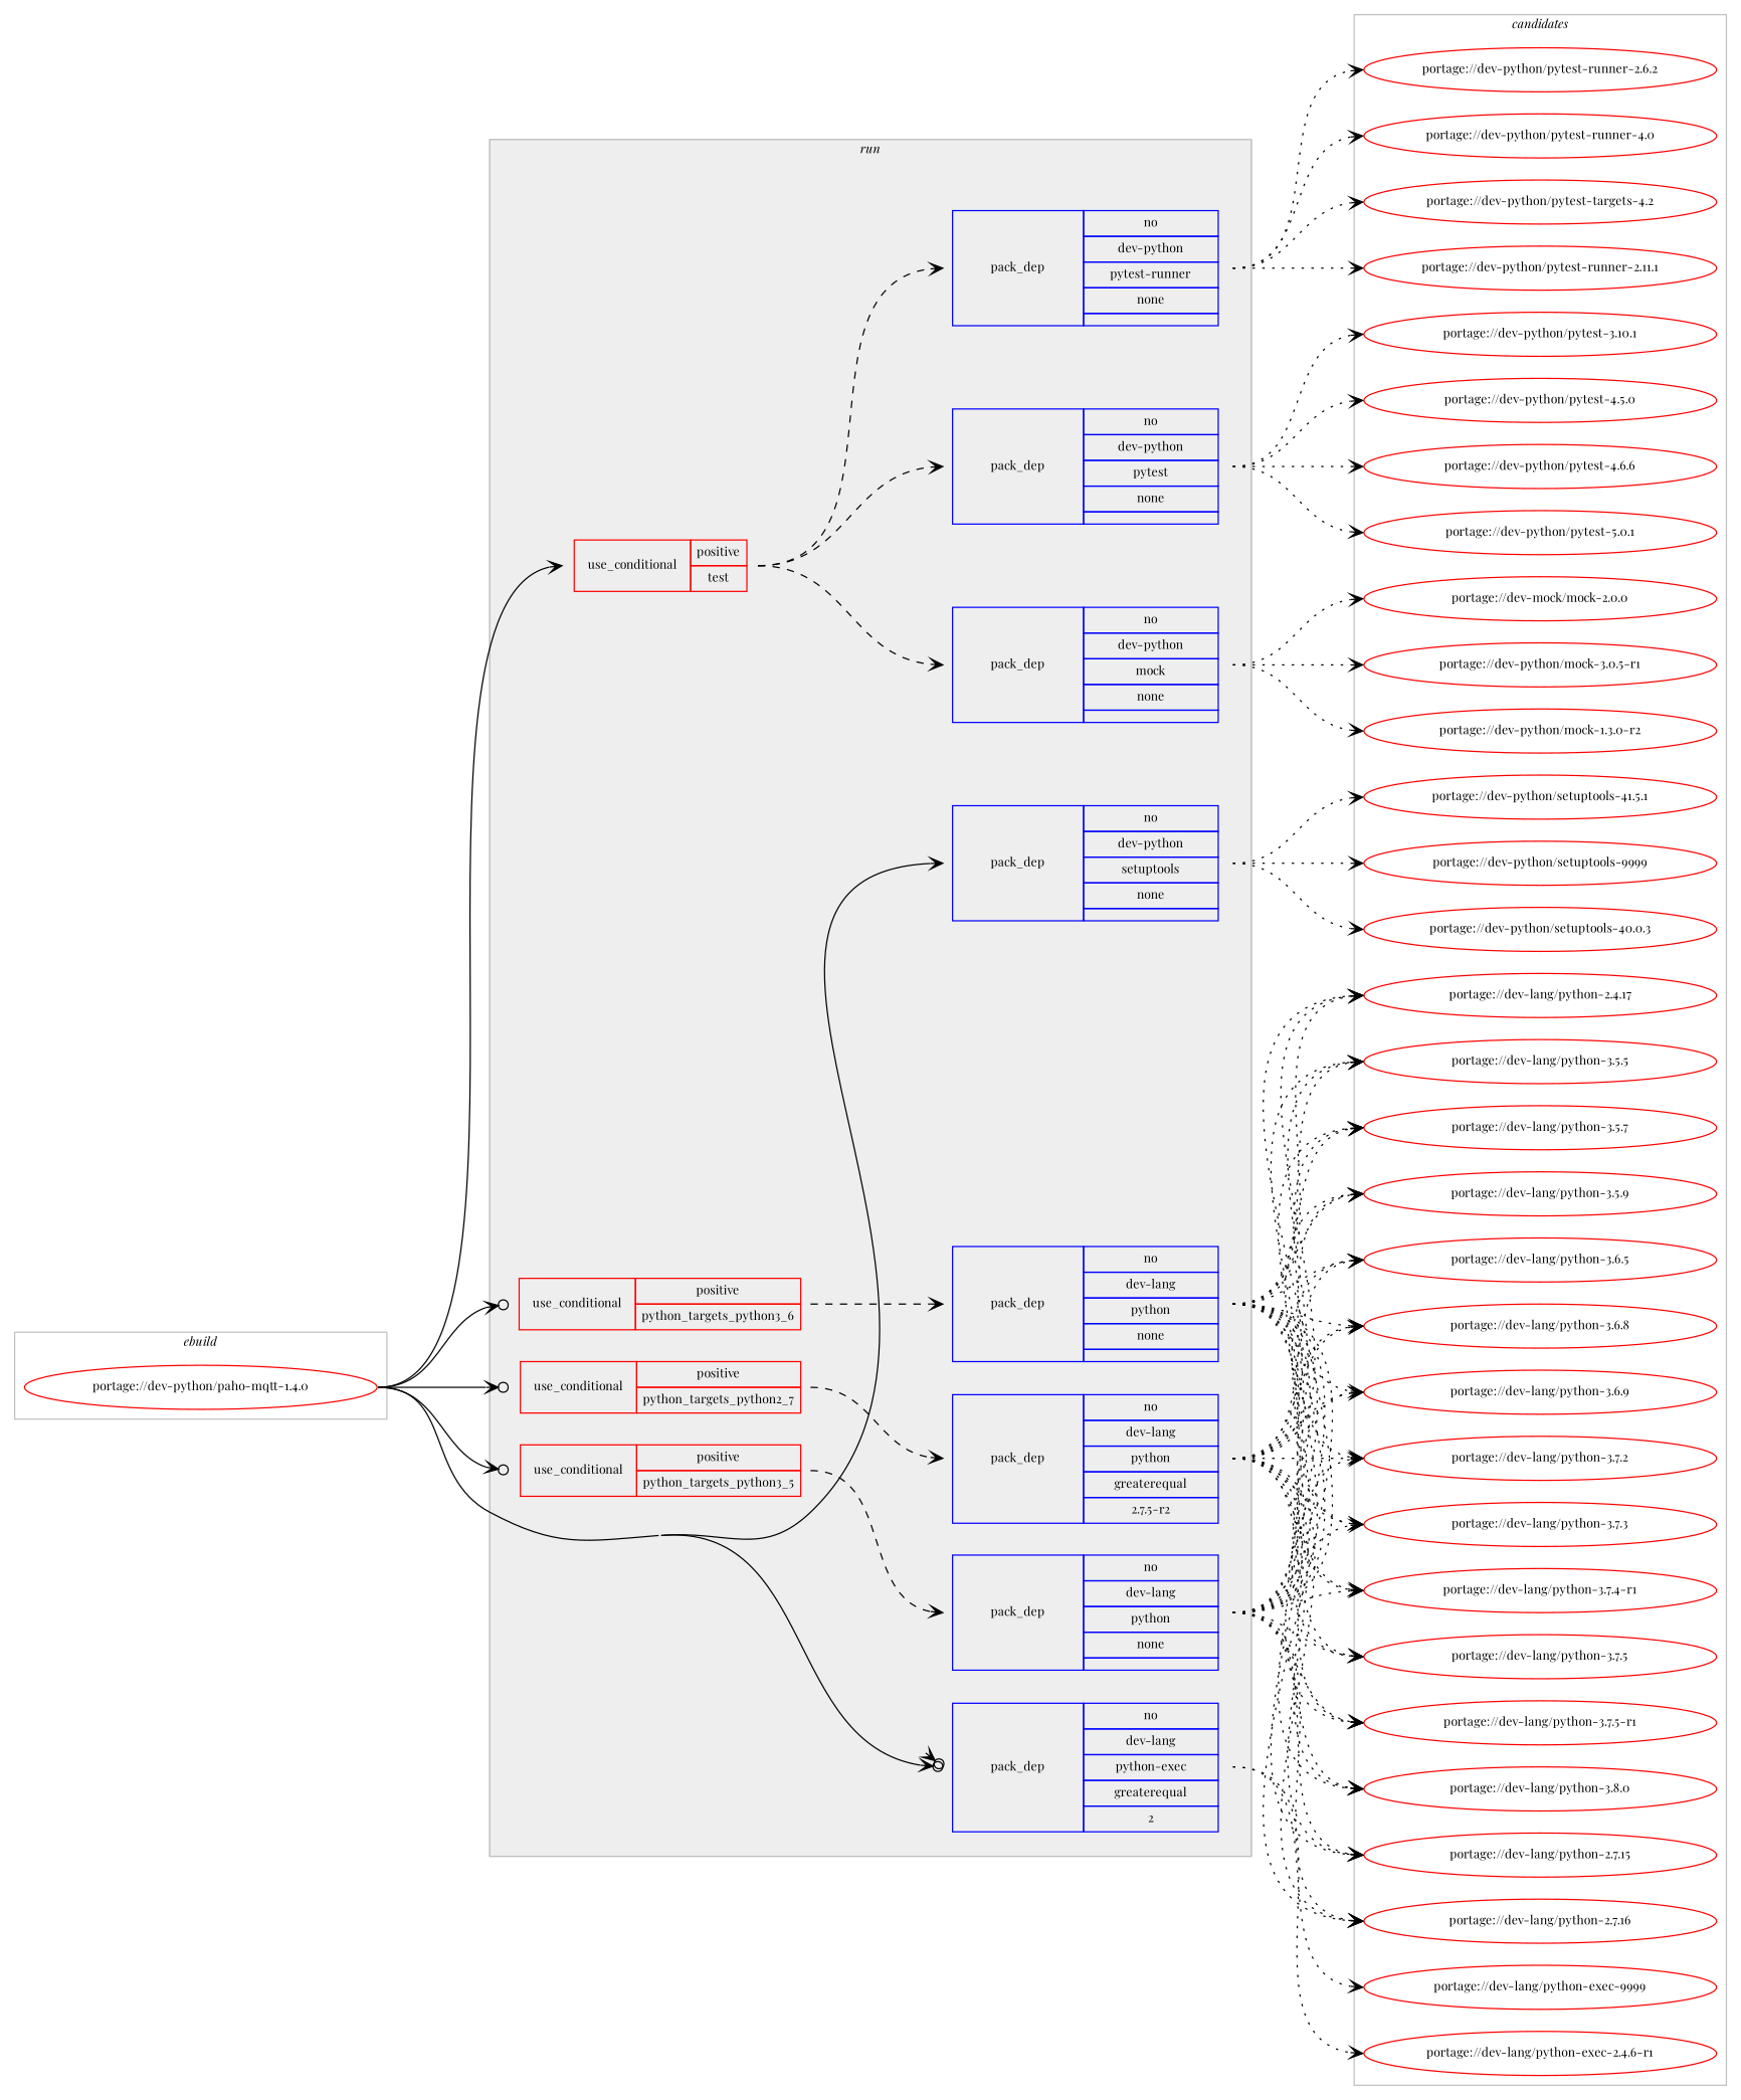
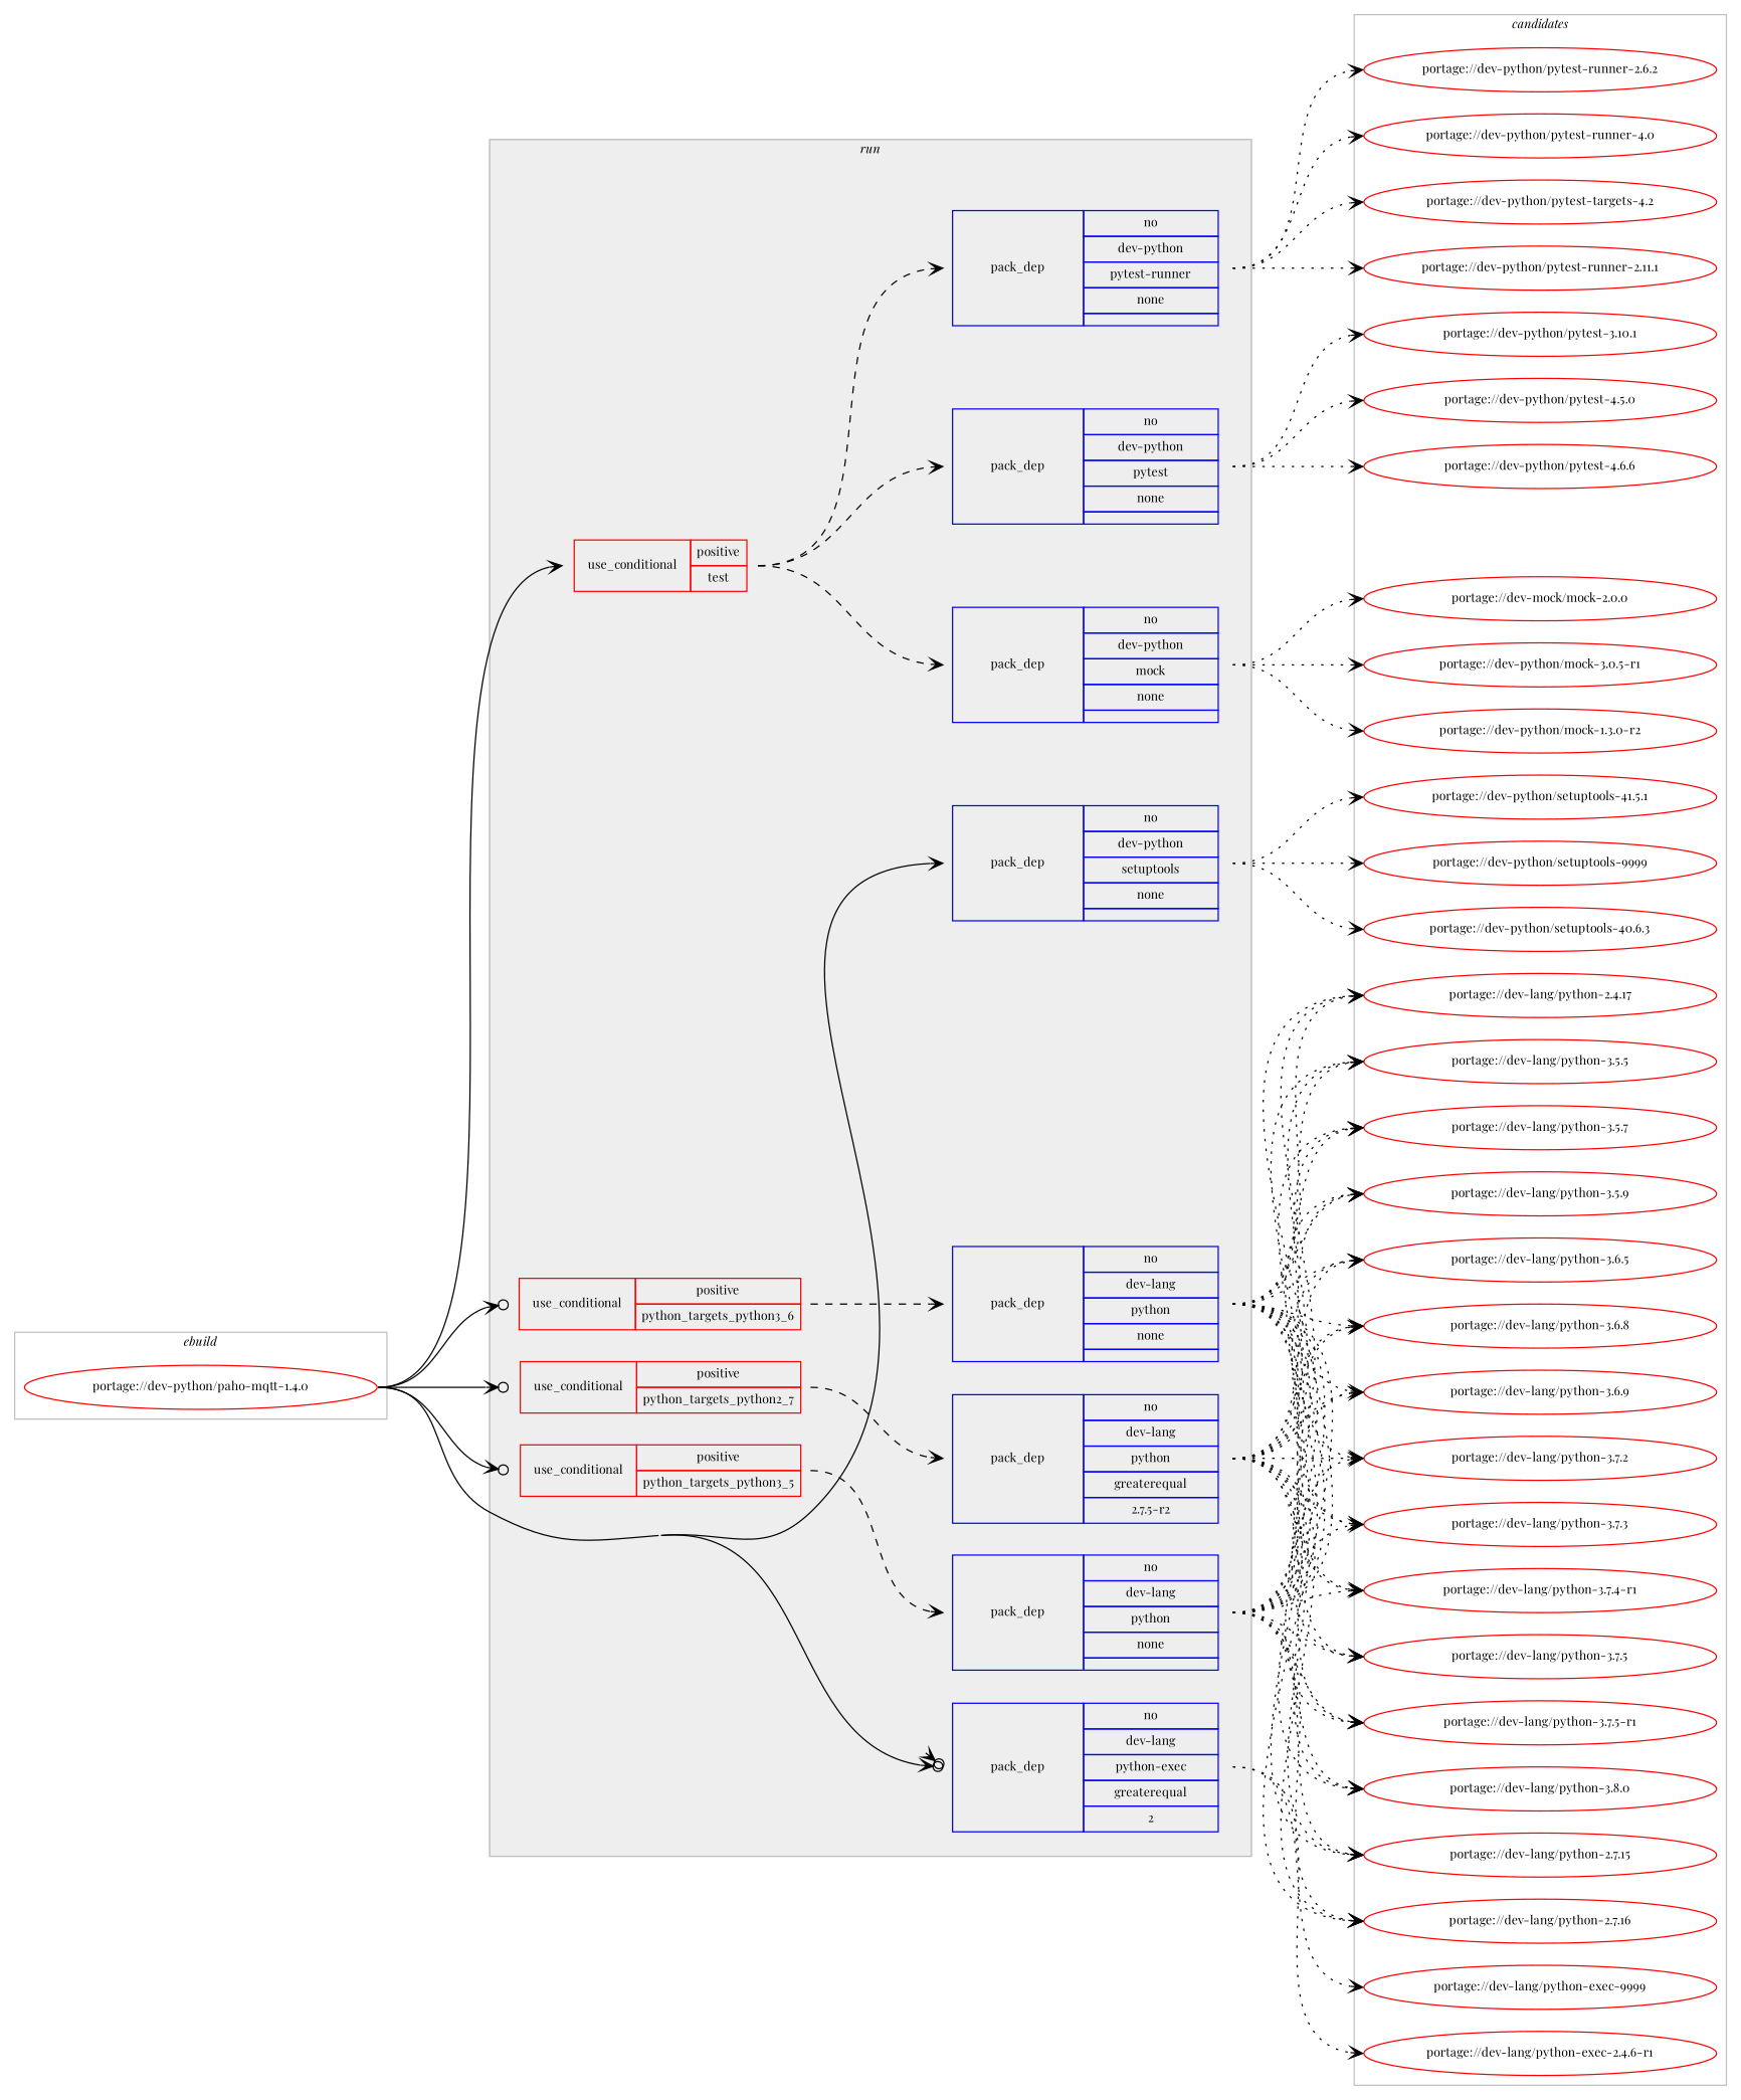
  digraph {
    compound=true
    concentrate=true
    fontname="Playfair Display"
    fontsize=10
    newrank=true
    rankdir=LR
    ranksep=1.5
    node [color=red fontname="Playfair Display" fontsize=10]
    edge [arrowhead=vee fontname="Playfair Display" headport=w style=dotted tailport=e weight=100]
    n1 [label="portage://dev-python/paho-mqtt-1.4.0" width=4]
    n2 [color=blue label=<<TABLE BORDER="0" CELLBORDER="1" CELLSPACING="0" CELLPADDING="4" WIDTH="220"><TR><TD ROWSPAN="6" CELLPADDING="30">pack_dep</TD></TR><TR><TD WIDTH="110">no</TD></TR><TR><TD>dev-python</TD></TR><TR><TD>mock</TD></TR><TR><TD>none</TD></TR><TR><TD></TD></TR></TABLE>> shape=none]
    n3 [color=blue label=<<TABLE BORDER="0" CELLBORDER="1" CELLSPACING="0" CELLPADDING="4" WIDTH="220"><TR><TD ROWSPAN="6" CELLPADDING="30">pack_dep</TD></TR><TR><TD WIDTH="110">no</TD></TR><TR><TD>dev-python</TD></TR><TR><TD>pytest</TD></TR><TR><TD>none</TD></TR><TR><TD></TD></TR></TABLE>> shape=none]
    n4 [color=blue label=<<TABLE BORDER="0" CELLBORDER="1" CELLSPACING="0" CELLPADDING="4" WIDTH="220"><TR><TD ROWSPAN="6" CELLPADDING="30">pack_dep</TD></TR><TR><TD WIDTH="110">no</TD></TR><TR><TD>dev-python</TD></TR><TR><TD>pytest-runner</TD></TR><TR><TD>none</TD></TR><TR><TD></TD></TR></TABLE>> shape=none]
    n5 [label=<<TABLE BORDER="0" CELLBORDER="1" CELLSPACING="0" CELLPADDING="4"><TR><TD ROWSPAN="3" CELLPADDING="10">use_conditional</TD></TR><TR><TD>positive</TD></TR><TR><TD>test</TD></TR></TABLE>> shape=none]
    n6 [color=blue label=<<TABLE BORDER="0" CELLBORDER="1" CELLSPACING="0" CELLPADDING="4" WIDTH="220"><TR><TD ROWSPAN="6" CELLPADDING="30">pack_dep</TD></TR><TR><TD WIDTH="110">no</TD></TR><TR><TD>dev-python</TD></TR><TR><TD>setuptools</TD></TR><TR><TD>none</TD></TR><TR><TD></TD></TR></TABLE>> shape=none]
    n7 [color=blue label=<<TABLE BORDER="0" CELLBORDER="1" CELLSPACING="0" CELLPADDING="4" WIDTH="220"><TR><TD ROWSPAN="6" CELLPADDING="30">pack_dep</TD></TR><TR><TD WIDTH="110">no</TD></TR><TR><TD>dev-lang</TD></TR><TR><TD>python</TD></TR><TR><TD>greaterequal</TD></TR><TR><TD>2.7.5-r2</TD></TR></TABLE>> shape=none]
    n8 [label=<<TABLE BORDER="0" CELLBORDER="1" CELLSPACING="0" CELLPADDING="4"><TR><TD ROWSPAN="3" CELLPADDING="10">use_conditional</TD></TR><TR><TD>positive</TD></TR><TR><TD>python_targets_python2_7</TD></TR></TABLE>> shape=none]
    n9 [color=blue label=<<TABLE BORDER="0" CELLBORDER="1" CELLSPACING="0" CELLPADDING="4" WIDTH="220"><TR><TD ROWSPAN="6" CELLPADDING="30">pack_dep</TD></TR><TR><TD WIDTH="110">no</TD></TR><TR><TD>dev-lang</TD></TR><TR><TD>python</TD></TR><TR><TD>none</TD></TR><TR><TD></TD></TR></TABLE>> shape=none]
    n10 [label=<<TABLE BORDER="0" CELLBORDER="1" CELLSPACING="0" CELLPADDING="4"><TR><TD ROWSPAN="3" CELLPADDING="10">use_conditional</TD></TR><TR><TD>positive</TD></TR><TR><TD>python_targets_python3_5</TD></TR></TABLE>> shape=none]
    n11 [color=blue label=<<TABLE BORDER="0" CELLBORDER="1" CELLSPACING="0" CELLPADDING="4" WIDTH="220"><TR><TD ROWSPAN="6" CELLPADDING="30">pack_dep</TD></TR><TR><TD WIDTH="110">no</TD></TR><TR><TD>dev-lang</TD></TR><TR><TD>python</TD></TR><TR><TD>none</TD></TR><TR><TD></TD></TR></TABLE>> shape=none]
    n12 [label=<<TABLE BORDER="0" CELLBORDER="1" CELLSPACING="0" CELLPADDING="4"><TR><TD ROWSPAN="3" CELLPADDING="10">use_conditional</TD></TR><TR><TD>positive</TD></TR><TR><TD>python_targets_python3_6</TD></TR></TABLE>> shape=none]
    n13 [color=blue label=<<TABLE BORDER="0" CELLBORDER="1" CELLSPACING="0" CELLPADDING="4" WIDTH="220"><TR><TD ROWSPAN="6" CELLPADDING="30">pack_dep</TD></TR><TR><TD WIDTH="110">no</TD></TR><TR><TD>dev-lang</TD></TR><TR><TD>python-exec</TD></TR><TR><TD>greaterequal</TD></TR><TR><TD>2</TD></TR></TABLE>> shape=none]
    n14 [label="portage://dev-python/mock-1.3.0-r2" width=4]
    n15 [label="portage://dev-mock/mock-2.0.0" width=4]
    n16 [label="portage://dev-python/mock-3.0.5-r1" width=4]
    n17 [label="portage://dev-python/pytest-3.10.1" width=4]
    n18 [label="portage://dev-python/pytest-4.5.0" width=4]
    n19 [label="portage://dev-python/pytest-4.6.6" width=4]
-   n20 [label="portage://dev-python/pytest-5.0.1" width=4]
    n21 [label="portage://dev-python/pytest-runner-2.11.1" width=4]
    n22 [label="portage://dev-python/pytest-runner-2.6.2" width=4]
    n23 [label="portage://dev-python/pytest-runner-4.0" width=4]
    n24 [label="portage://dev-python/pytest-targets-4.2" width=4]
-   n25 [label="portage://dev-python/setuptools-40.0.3" width=4]
+   n25 [label="portage://dev-python/setuptools-40.6.3" width=4]
    n26 [label="portage://dev-python/setuptools-41.5.1" width=4]
    n27 [label="portage://dev-python/setuptools-9999" width=4]
    n28 [label="portage://dev-lang/python-2.7.15" width=4]
    n29 [label="portage://dev-lang/python-2.7.16" width=4]
    n30 [label="portage://dev-lang/python-2.4.17" width=4]
    n31 [label="portage://dev-lang/python-3.5.5" width=4]
    n32 [label="portage://dev-lang/python-3.5.7" width=4]
    n33 [label="portage://dev-lang/python-3.5.9" width=4]
    n34 [label="portage://dev-lang/python-3.6.5" width=4]
    n35 [label="portage://dev-lang/python-3.6.8" width=4]
    n36 [label="portage://dev-lang/python-3.6.9" width=4]
    n37 [label="portage://dev-lang/python-3.7.2" width=4]
    n38 [label="portage://dev-lang/python-3.7.3" width=4]
    n39 [label="portage://dev-lang/python-3.7.4-r1" width=4]
    n40 [label="portage://dev-lang/python-3.7.5" width=4]
    n41 [label="portage://dev-lang/python-3.7.5-r1" width=4]
    n42 [label="portage://dev-lang/python-3.8.0" width=4]
    n43 [label="portage://dev-lang/python-exec-2.4.6-r1" width=4]
    n44 [label="portage://dev-lang/python-exec-9999" width=4]
    subgraph cluster_1 {
      color=gray
      label=<<i>ebuild</i>>
      rank=same
      n1
    }
    subgraph cluster_2 {
      color=gray
      label=<<i>dependencies</i>>
      subgraph cluster_3 {
        color=gray
        fillcolor="#eeeeee"
        label=<<i>compile</i>>
        style=filled
        subgraph sub_4 {
          color=gray
          fillcolor="#eeeeee"
          label=<<i>compile</i>>
          style=filled
          n5
          subgraph sub_5 {
            color=gray
            fillcolor="#eeeeee"
            label=<<i>compile</i>>
            style=filled
            n2
          }
          subgraph sub_6 {
            color=gray
            fillcolor="#eeeeee"
            label=<<i>compile</i>>
            style=filled
            n3
          }
          subgraph sub_7 {
            color=gray
            fillcolor="#eeeeee"
            label=<<i>compile</i>>
            style=filled
            n4
          }
        }
        subgraph sub_8 {
          color=gray
          fillcolor="#eeeeee"
          label=<<i>compile</i>>
          style=filled
          n6
        }
      }
      subgraph cluster_9 {
        color=gray
        fillcolor="#eeeeee"
        label=<<i>compile and run</i>>
        style=filled
        subgraph sub_10 {
          color=gray
          fillcolor="#eeeeee"
          label=<<i>compile and run</i>>
          style=filled
          n8
          subgraph sub_11 {
            color=gray
            fillcolor="#eeeeee"
            label=<<i>compile and run</i>>
            style=filled
            n7
          }
        }
        subgraph sub_12 {
          color=gray
          fillcolor="#eeeeee"
          label=<<i>compile and run</i>>
          style=filled
          n10
          subgraph sub_13 {
            color=gray
            fillcolor="#eeeeee"
            label=<<i>compile and run</i>>
            style=filled
            n9
          }
        }
        subgraph sub_14 {
          color=gray
          fillcolor="#eeeeee"
          label=<<i>compile and run</i>>
          style=filled
          n12
          subgraph sub_15 {
            color=gray
            fillcolor="#eeeeee"
            label=<<i>compile and run</i>>
            style=filled
            n11
          }
        }
        subgraph sub_16 {
          color=gray
          fillcolor="#eeeeee"
          label=<<i>compile and run</i>>
          style=filled
          n13
        }
      }
      subgraph cluster_17 {
        color=gray
        fillcolor="#eeeeee"
        label=<<i>run</i>>
        style=filled
      }
    }
    subgraph cluster_18 {
      color=gray
      label=<<i>candidates</i>>
      rank=same
      subgraph sub_19 {
        color=black
        label=<<i>candidates</i>>
        nodesep=1
        rank=same
        n14
        n15
        n16
      }
      subgraph sub_20 {
        color=black
        label=<<i>candidates</i>>
        nodesep=1
        rank=same
        n17
        n18
        n19
-       n20
      }
      subgraph sub_21 {
        color=black
        label=<<i>candidates</i>>
        nodesep=1
        rank=same
        n21
        n22
        n23
        n24
      }
      subgraph sub_22 {
        color=black
        label=<<i>candidates</i>>
        nodesep=1
        rank=same
        n25
        n26
        n27
      }
      subgraph sub_23 {
        color=black
        label=<<i>candidates</i>>
        nodesep=1
        rank=same
        n28
        n29
        n30
        n31
        n32
        n33
        n34
        n35
        n36
        n37
        n38
        n39
        n40
        n41
        n42
      }
      subgraph sub_24 {
        color=black
        label=<<i>candidates</i>>
        nodesep=1
        rank=same
        n28
        n29
        n30
        n31
        n32
        n33
        n34
        n35
        n36
        n37
        n38
        n39
        n40
        n41
        n42
      }
      subgraph sub_25 {
        color=black
        label=<<i>candidates</i>>
        nodesep=1
        rank=same
        n28
        n29
        n30
        n31
        n32
        n33
        n34
        n35
        n36
        n37
        n38
        n39
        n40
        n41
        n42
      }
      subgraph sub_26 {
        color=black
        label=<<i>candidates</i>>
        nodesep=1
        rank=same
        n43
        n44
      }
    }
    n1 -> n5 [style=solid weight=20]
    n1 -> n6 [style=solid weight=20]
    n1 -> n8 [arrowhead=odotvee style=solid weight=20]
    n1 -> n10 [arrowhead=odotvee style=solid weight=20]
    n1 -> n12 [arrowhead=odotvee style=solid weight=20]
    n1 -> n13 [arrowhead=odotvee style=solid weight=20]
    n2 -> n14
    n2 -> n15
    n2 -> n16
    n3 -> n17
    n3 -> n18
    n3 -> n19
-   n3 -> n20
    n4 -> n21
    n4 -> n22
    n4 -> n23
    n4 -> n24
    n5 -> n2 [style=dashed weight=20]
    n5 -> n3 [style=dashed weight=20]
    n5 -> n4 [style=dashed weight=20]
    n6 -> n25
    n6 -> n26
    n6 -> n27
    n7 -> n28
    n7 -> n29
    n7 -> n30
    n7 -> n31
    n7 -> n32
    n7 -> n33
    n7 -> n34
    n7 -> n35
    n7 -> n36
    n7 -> n37
    n7 -> n38
    n7 -> n39
    n7 -> n40
    n7 -> n41
    n7 -> n42
    n8 -> n7 [style=dashed weight=20]
    n9 -> n28
    n9 -> n29
    n9 -> n30
    n9 -> n31
    n9 -> n32
    n9 -> n33
    n9 -> n34
    n9 -> n35
    n9 -> n36
    n9 -> n37
    n9 -> n38
    n9 -> n39
    n9 -> n40
    n9 -> n41
    n9 -> n42
    n10 -> n9 [style=dashed weight=20]
    n11 -> n28
    n11 -> n29
    n11 -> n30
    n11 -> n31
    n11 -> n32
    n11 -> n33
    n11 -> n34
    n11 -> n35
    n11 -> n36
    n11 -> n37
    n11 -> n38
    n11 -> n39
    n11 -> n40
    n11 -> n41
    n11 -> n42
    n12 -> n11 [style=dashed weight=20]
    n13 -> n43
    n13 -> n44
  }
